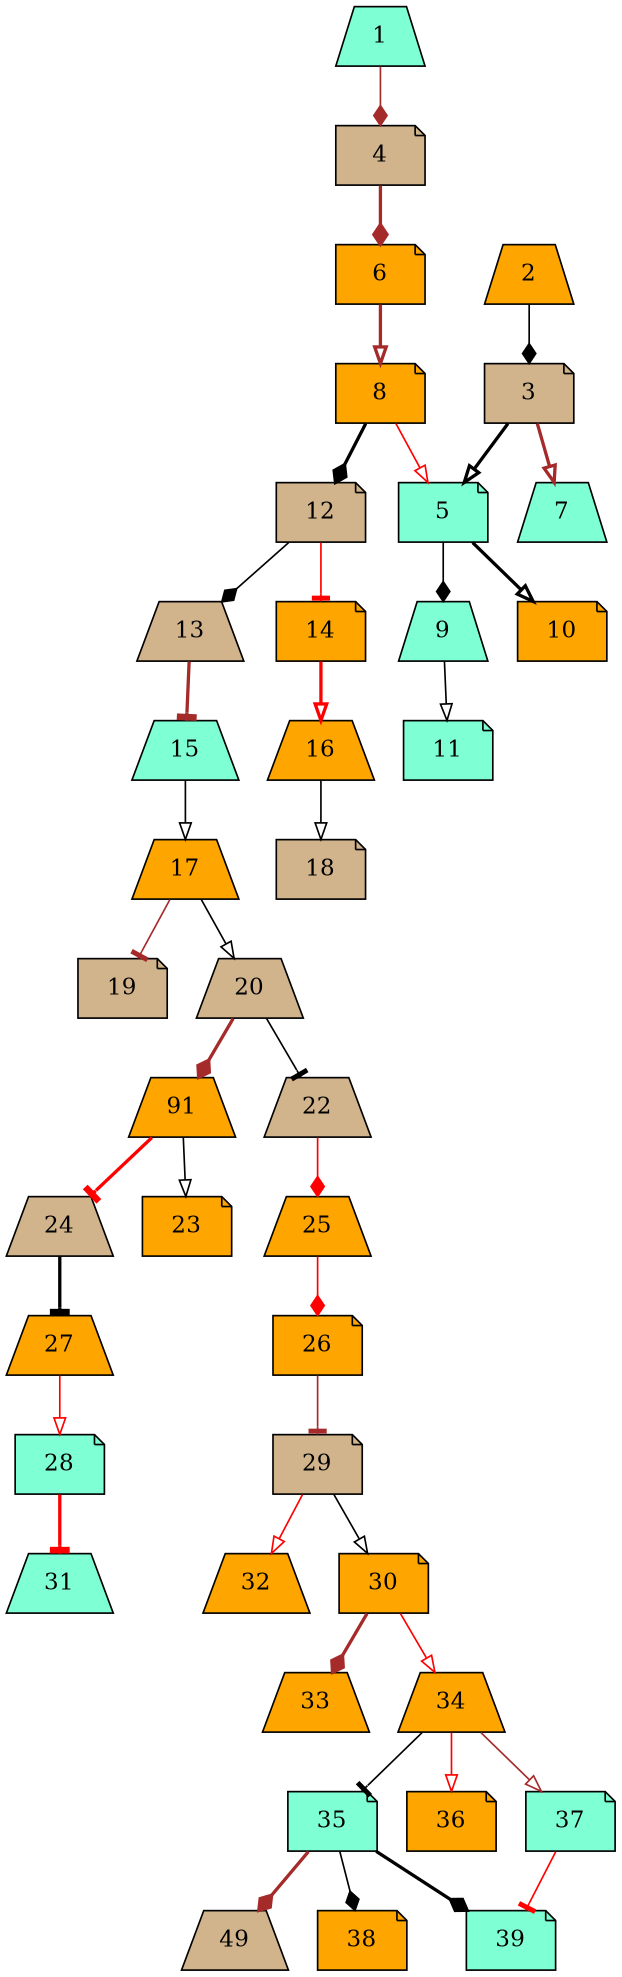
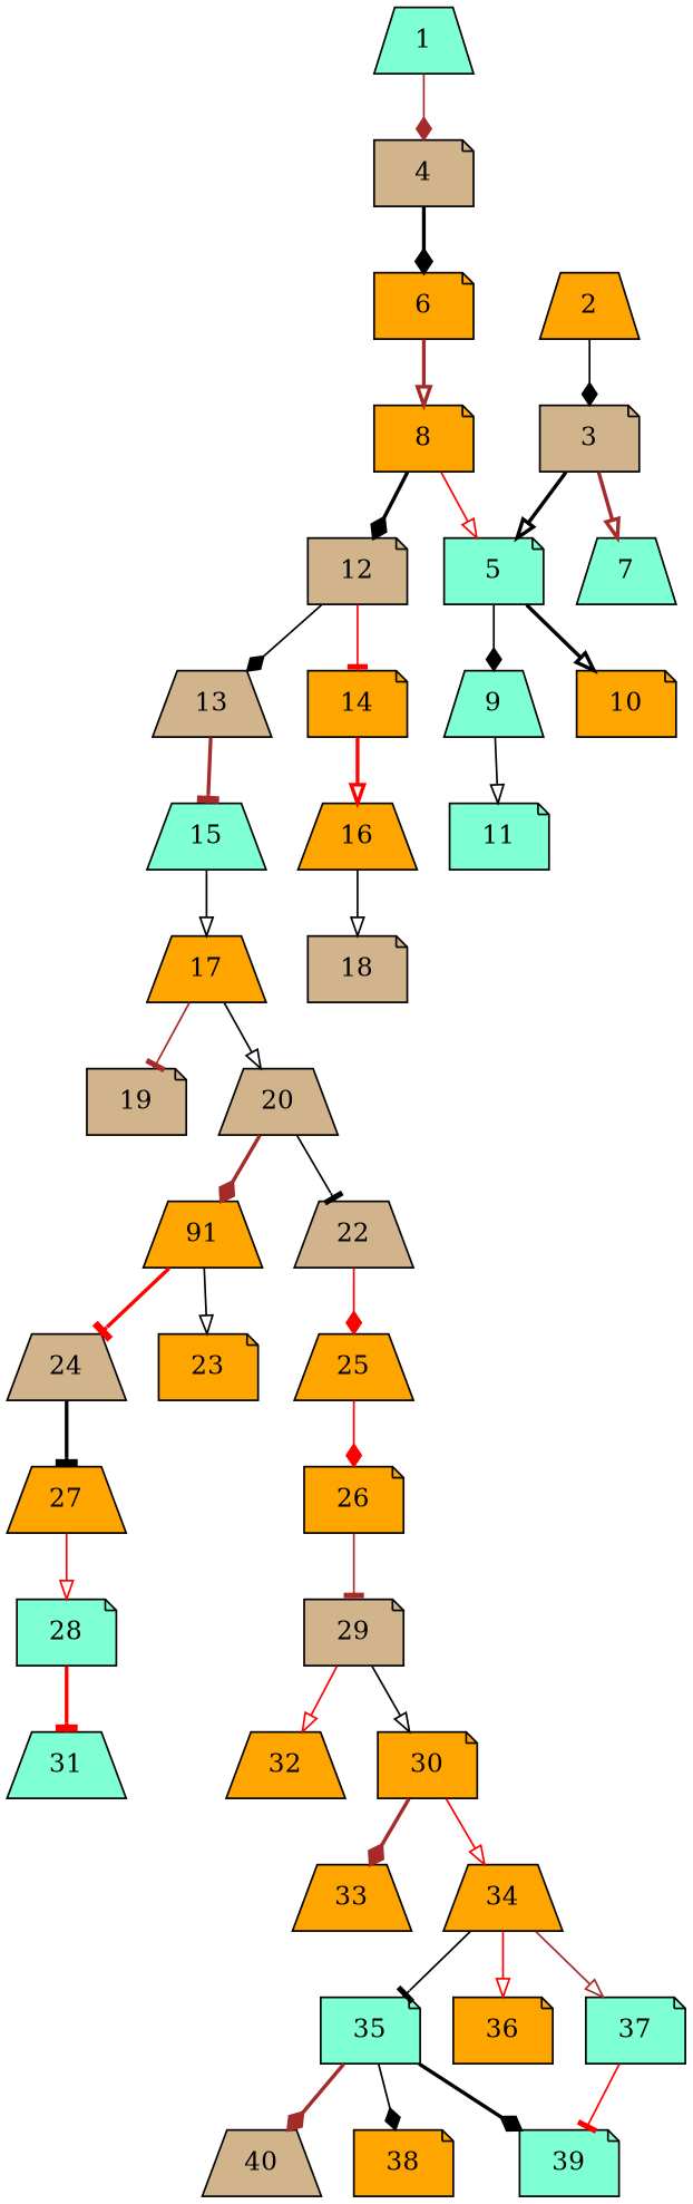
  digraph {
    node [alpha=0.12 fillcolor=orange shape=note style=filled]
    edge [arrowhead=onormal color=black style=solid]
    1 [expect_size=25797632 fillcolor=aquamarine shape=trapezium]
    4 [alpha=0.02 expect_size=13088768 fillcolor=tan]
    6 [alpha=0.01 expect_size=17636352]
    8 [expect_size=52028416]
    2 [alpha=0.08 expect_size=39170048 shape=trapezium]
    3 [alpha=0.15 expect_size=25850880 fillcolor=tan]
    5 [alpha=0.04 expect_size=46054400 fillcolor=aquamarine]
    7 [alpha=0.03 expect_size=33852416 fillcolor=aquamarine shape=trapezium]
    9 [alpha=0.18 expect_size=29219840 fillcolor=aquamarine shape=trapezium]
    10 [alpha=0.09 expect_size=28164096]
    12 [alpha=0.17 expect_size=41593856 fillcolor=tan]
    11 [alpha=0.11 expect_size=12829696 fillcolor=aquamarine]
    13 [alpha=0.16 expect_size=13665280 fillcolor=tan shape=trapezium]
    14 [alpha=0.16 expect_size=48144384]
    15 [alpha=0.07 expect_size=6051840 fillcolor=aquamarine shape=trapezium]
    16 [alpha=0.18 expect_size=16508928 shape=trapezium]
    17 [alpha=0.10 expect_size=19419136 shape=trapezium]
    18 [expect_size=26090496 fillcolor=tan]
    19 [alpha=0.17 expect_size=7885824 fillcolor=tan]
    20 [alpha=0.05 expect_size=50532352 fillcolor=tan shape=trapezium]
    n21 [alpha=0.01 expect_size=24509440 label=91 shape=trapezium]
    22 [expect_size=50430976 fillcolor=tan shape=trapezium]
    23 [expect_size=42399744]
    24 [alpha=0.15 expect_size=33349632 fillcolor=tan shape=trapezium]
    25 [alpha=0.15 expect_size=23494656 shape=trapezium]
    27 [alpha=0.18 expect_size=34982912 shape=trapezium]
    26 [alpha=0.01 expect_size=39896064]
    28 [alpha=0.16 expect_size=11901952 fillcolor=aquamarine]
    29 [alpha=0.04 expect_size=41099264 fillcolor=tan]
    31 [alpha=0.02 expect_size=44863488 fillcolor=aquamarine shape=trapezium]
    30 [alpha=0.01 expect_size=33729536]
    32 [alpha=0.18 expect_size=47869952 shape=trapezium]
    33 [alpha=0.17 expect_size=29490176 shape=trapezium]
    34 [alpha=0.15 expect_size=10333184 shape=trapezium]
    35 [alpha=0.13 expect_size=45429760 fillcolor=aquamarine]
    36 [alpha=0.16 expect_size=34035712]
    37 [alpha=0.05 expect_size=35729408 fillcolor=aquamarine]
    38 [alpha=0.02 expect_size=31934464]
    39 [alpha=0.01 expect_size=22252544 fillcolor=aquamarine]
-   40 [alpha=0.19 expect_size=30660608 fillcolor=tan shape=trapezium label=49]
+   40 [alpha=0.19 expect_size=30660608 fillcolor=tan shape=trapezium]
    1 -> 4 [arrowhead=diamond color=brown]
-   4 -> 6 [arrowhead=diamond color=brown style=bold]
+   4 -> 6 [arrowhead=diamond style=bold]
    6 -> 8 [color=brown style=bold]
    8 -> 5 [color=red]
    8 -> 12 [arrowhead=diamond style=bold]
    2 -> 3 [arrowhead=diamond]
    3 -> 5 [style=bold]
    3 -> 7 [color=brown style=bold]
    5 -> 9 [arrowhead=diamond]
    5 -> 10 [style=bold]
    9 -> 11
    12 -> 13 [arrowhead=diamond]
    12 -> 14 [arrowhead=tee color=red]
    13 -> 15 [arrowhead=tee color=brown style=bold]
    14 -> 16 [color=red style=bold]
    15 -> 17
    16 -> 18
    17 -> 19 [arrowhead=tee color=brown]
    17 -> 20
    20 -> n21 [arrowhead=diamond color=brown style=bold]
    20 -> 22 [arrowhead=tee]
    n21 -> 23
    n21 -> 24 [arrowhead=tee color=red style=bold]
    22 -> 25 [arrowhead=diamond color=red]
    24 -> 27 [arrowhead=tee style=bold]
    25 -> 26 [arrowhead=diamond color=red]
    27 -> 28 [color=red]
    26 -> 29 [arrowhead=tee color=brown]
    28 -> 31 [arrowhead=tee color=red style=bold]
    29 -> 30
    29 -> 32 [color=red]
    30 -> 33 [arrowhead=diamond color=brown style=bold]
    30 -> 34 [color=red]
    34 -> 35 [arrowhead=tee]
    34 -> 36 [color=red]
    34 -> 37 [color=brown]
    35 -> 38 [arrowhead=diamond]
    35 -> 39 [arrowhead=diamond style=bold]
    35 -> 40 [arrowhead=diamond color=brown style=bold]
    37 -> 39 [arrowhead=tee color=red]
  }
